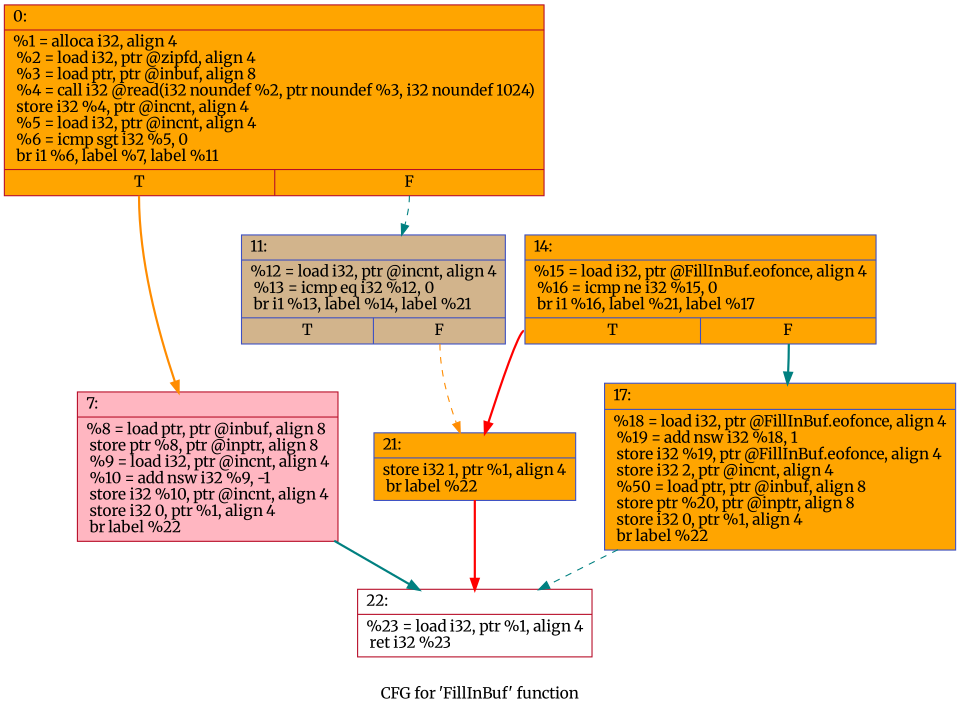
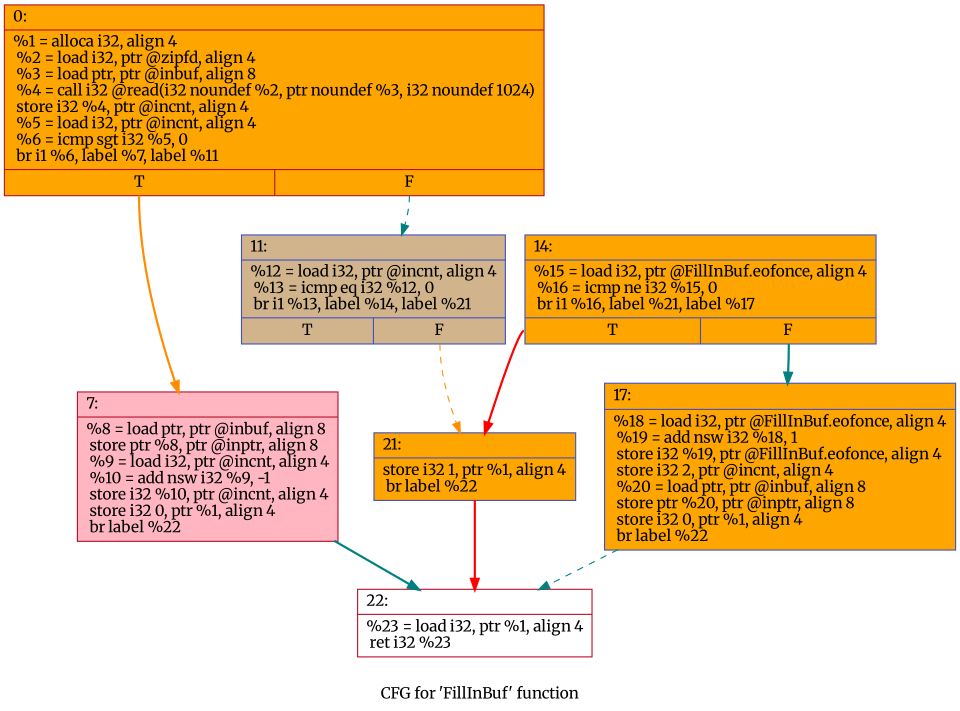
  digraph {
    fontname=Merriweather
    label="CFG for 'FillInBuf' function"
    node [color="#3d50c3ff" fillcolor=orange fontname=Merriweather shape=record style=filled]
    edge [color=teal fontname=Merriweather style=bold]
    n1 [color="#b70d28ff" label="{0:\l|  %1 = alloca i32, align 4\l  %2 = load i32, ptr @zipfd, align 4\l  %3 = load ptr, ptr @inbuf, align 8\l  %4 = call i32 @read(i32 noundef %2, ptr noundef %3, i32 noundef 1024)\l  store i32 %4, ptr @incnt, align 4\l  %5 = load i32, ptr @incnt, align 4\l  %6 = icmp sgt i32 %5, 0\l  br i1 %6, label %7, label %11\l|{<s0>T|<s1>F}}"]
    n2 [color="#b70d28ff" fillcolor=lightpink label="{7:\l|  %8 = load ptr, ptr @inbuf, align 8\l  store ptr %8, ptr @inptr, align 8\l  %9 = load i32, ptr @incnt, align 4\l  %10 = add nsw i32 %9, -1\l  store i32 %10, ptr @incnt, align 4\l  store i32 0, ptr %1, align 4\l  br label %22\l}"]
    n3 [fillcolor=tan label="{11:\l|  %12 = load i32, ptr @incnt, align 4\l  %13 = icmp eq i32 %12, 0\l  br i1 %13, label %14, label %21\l|{<s0>T|<s1>F}}"]
    n4 [color="#b70d28ff" fillcolor=white label="{22:\l|  %23 = load i32, ptr %1, align 4\l  ret i32 %23\l}"]
    n5 [label="{21:\l|  store i32 1, ptr %1, align 4\l  br label %22\l}"]
    n6 [label="{14:\l|  %15 = load i32, ptr @FillInBuf.eofonce, align 4\l  %16 = icmp ne i32 %15, 0\l  br i1 %16, label %21, label %17\l|{<s0>T|<s1>F}}"]
-   n7 [label="{17:\l|  %18 = load i32, ptr @FillInBuf.eofonce, align 4\l  %19 = add nsw i32 %18, 1\l  store i32 %19, ptr @FillInBuf.eofonce, align 4\l  store i32 2, ptr @incnt, align 4\l  %50 = load ptr, ptr @inbuf, align 8\l  store ptr %20, ptr @inptr, align 8\l  store i32 0, ptr %1, align 4\l  br label %22\l}"]
+   n7 [label="{17:\l|  %18 = load i32, ptr @FillInBuf.eofonce, align 4\l  %19 = add nsw i32 %18, 1\l  store i32 %19, ptr @FillInBuf.eofonce, align 4\l  store i32 2, ptr @incnt, align 4\l  %20 = load ptr, ptr @inbuf, align 8\l  store ptr %20, ptr @inptr, align 8\l  store i32 0, ptr %1, align 4\l  br label %22\l}"]
    n1 -> n2 [color=darkorange tailport=s0]
    n1 -> n3 [style=dashed tailport=s1]
    n2 -> n4
    n3 -> n5 [color=darkorange style=dashed tailport=s1]
    n5 -> n4 [color=red]
    n6 -> n5 [color=red tailport=s0]
    n6 -> n7 [tailport=s1]
    n7 -> n4 [style=dashed]
  }
